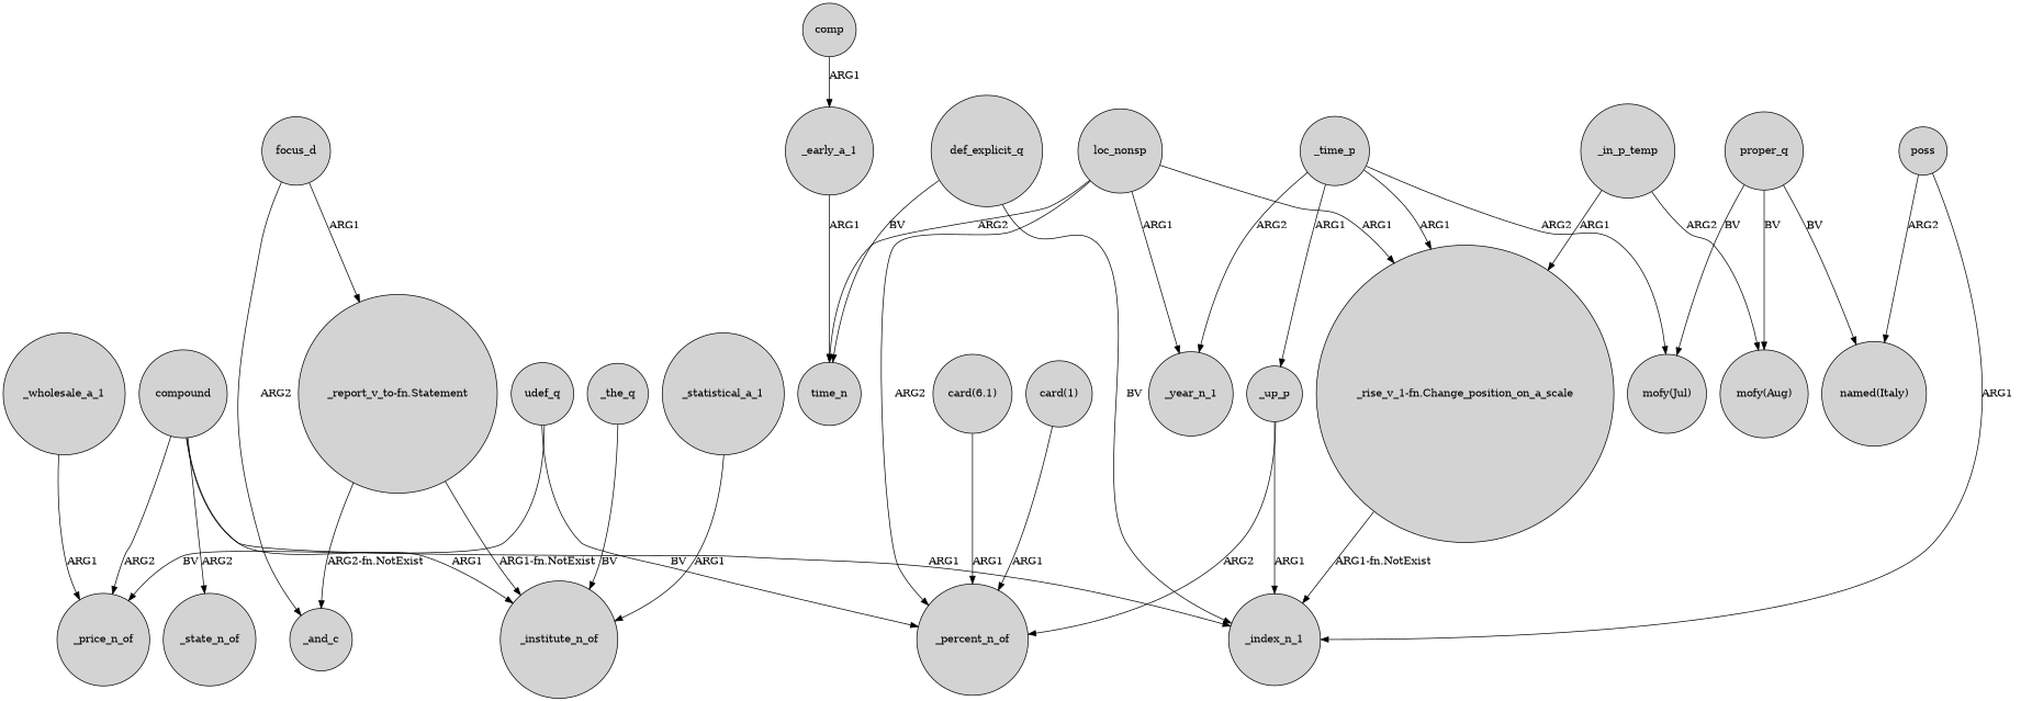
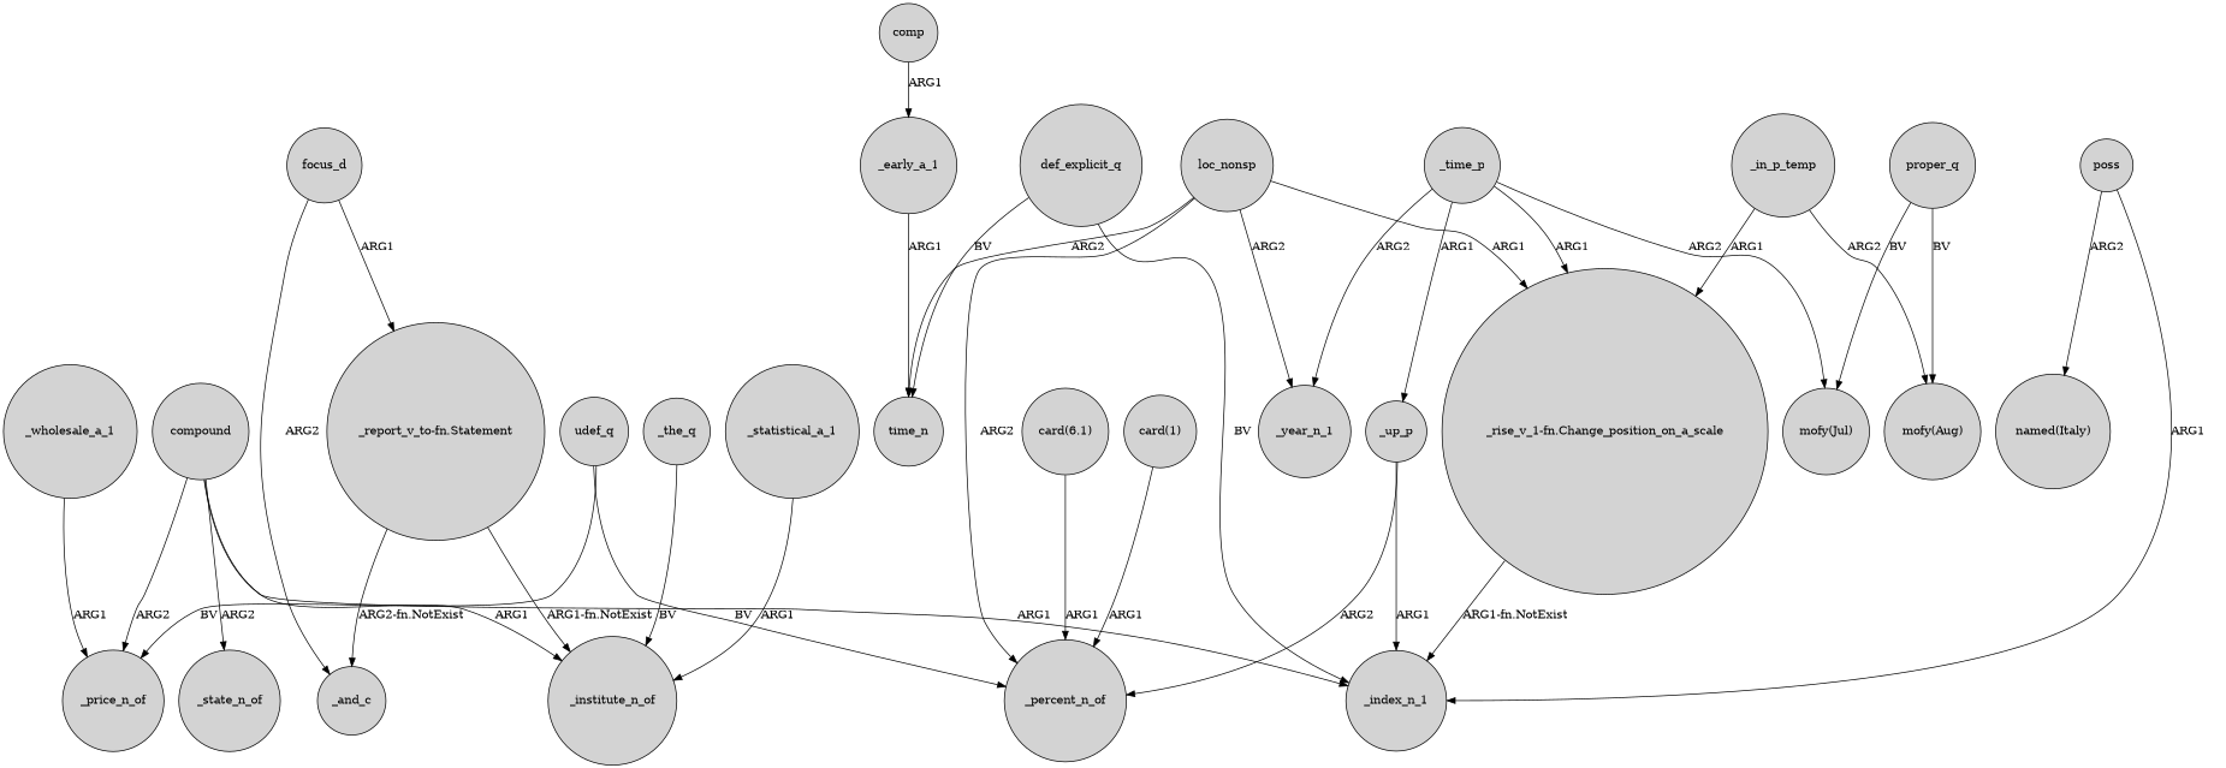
  digraph {
    node [shape=circle style=filled]
    "card(1)"
    _percent_n_of
    focus_d
    "_report_v_to-fn.Statement"
    _and_c
    _institute_n_of
    compound
    _price_n_of
    _index_n_1
    _state_n_of
    proper_q
    "mofy(Jul)"
    "named(Italy)"
    "mofy(Aug)"
    udef_q
    _the_q
    def_explicit_q
    time_n
    loc_nonsp
    _year_n_1
    "_rise_v_1-fn.Change_position_on_a_scale"
    n22 [label=_time_p]
    _up_p
    _statistical_a_1
    poss
    _wholesale_a_1
    "card(6.1)"
    _in_p_temp
    _early_a_1
    comp
    "card(1)" -> _percent_n_of [label=ARG1]
    focus_d -> "_report_v_to-fn.Statement" [label=ARG1]
    focus_d -> _and_c [label=ARG2]
    "_report_v_to-fn.Statement" -> _and_c [label="ARG2-fn.NotExist"]
    "_report_v_to-fn.Statement" -> _institute_n_of [label="ARG1-fn.NotExist"]
    compound -> _institute_n_of [label=ARG1]
    compound -> _price_n_of [label=ARG2]
    compound -> _index_n_1 [label=ARG1]
    compound -> _state_n_of [label=ARG2]
    proper_q -> "mofy(Jul)" [label=BV]
-   proper_q -> "named(Italy)" [label=BV]
    proper_q -> "mofy(Aug)" [label=BV]
    udef_q -> _percent_n_of [label=BV]
    udef_q -> _price_n_of [label=BV]
    _the_q -> _institute_n_of [label=BV]
    def_explicit_q -> _index_n_1 [label=BV]
    def_explicit_q -> time_n [label=BV]
    loc_nonsp -> _percent_n_of [label=ARG2]
    loc_nonsp -> time_n [label=ARG2]
-   loc_nonsp -> _year_n_1 [label=ARG1]
+   loc_nonsp -> _year_n_1 [label=ARG2]
    loc_nonsp -> "_rise_v_1-fn.Change_position_on_a_scale" [label=ARG1]
    "_rise_v_1-fn.Change_position_on_a_scale" -> _index_n_1 [label="ARG1-fn.NotExist"]
    n22 -> "mofy(Jul)" [label=ARG2]
    n22 -> _year_n_1 [label=ARG2]
    n22 -> "_rise_v_1-fn.Change_position_on_a_scale" [label=ARG1]
    n22 -> _up_p [label=ARG1]
    _up_p -> _percent_n_of [label=ARG2]
    _up_p -> _index_n_1 [label=ARG1]
    _statistical_a_1 -> _institute_n_of [label=ARG1]
    poss -> _index_n_1 [label=ARG1]
    poss -> "named(Italy)" [label=ARG2]
    _wholesale_a_1 -> _price_n_of [label=ARG1]
    "card(6.1)" -> _percent_n_of [label=ARG1]
    _in_p_temp -> "mofy(Aug)" [label=ARG2]
    _in_p_temp -> "_rise_v_1-fn.Change_position_on_a_scale" [label=ARG1]
    _early_a_1 -> time_n [label=ARG1]
    comp -> _early_a_1 [label=ARG1]
  }
